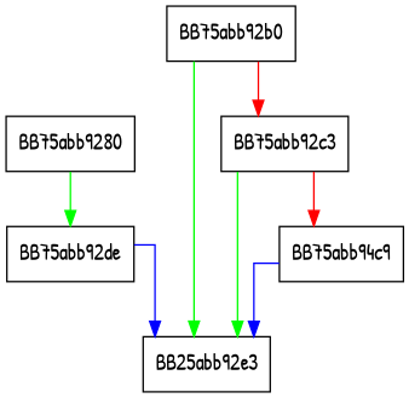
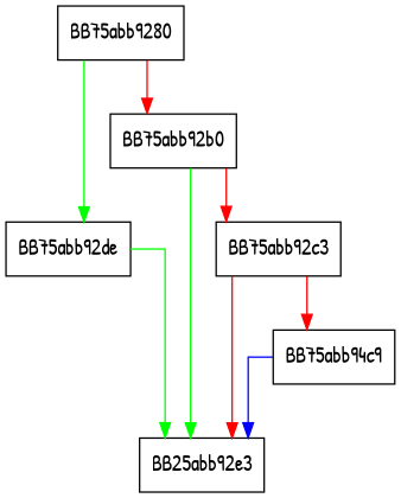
  digraph {
    fontname="Patrick Hand"
    splines=ortho
    node [fontname="Patrick Hand" shape=box]
    edge [color=green fontname="Patrick Hand"]
    BB75abb9280
    BB75abb92de
    BB75abb92b0
    n4 [label=BB25abb92e3]
    BB75abb92c3
    n6 [label=BB75abb94c9]
    BB75abb9280 -> BB75abb92de
-   BB75abb92de -> n4 [color=blue]
+   BB75abb9280 -> BB75abb92b0 [color=red]
+   BB75abb92de -> n4
    BB75abb92b0 -> n4
    BB75abb92b0 -> BB75abb92c3 [color=red]
-   BB75abb92c3 -> n4
+   BB75abb92c3 -> n4 [color=red]
    BB75abb92c3 -> n6 [color=red]
    n6 -> n4 [color=blue]
  }
